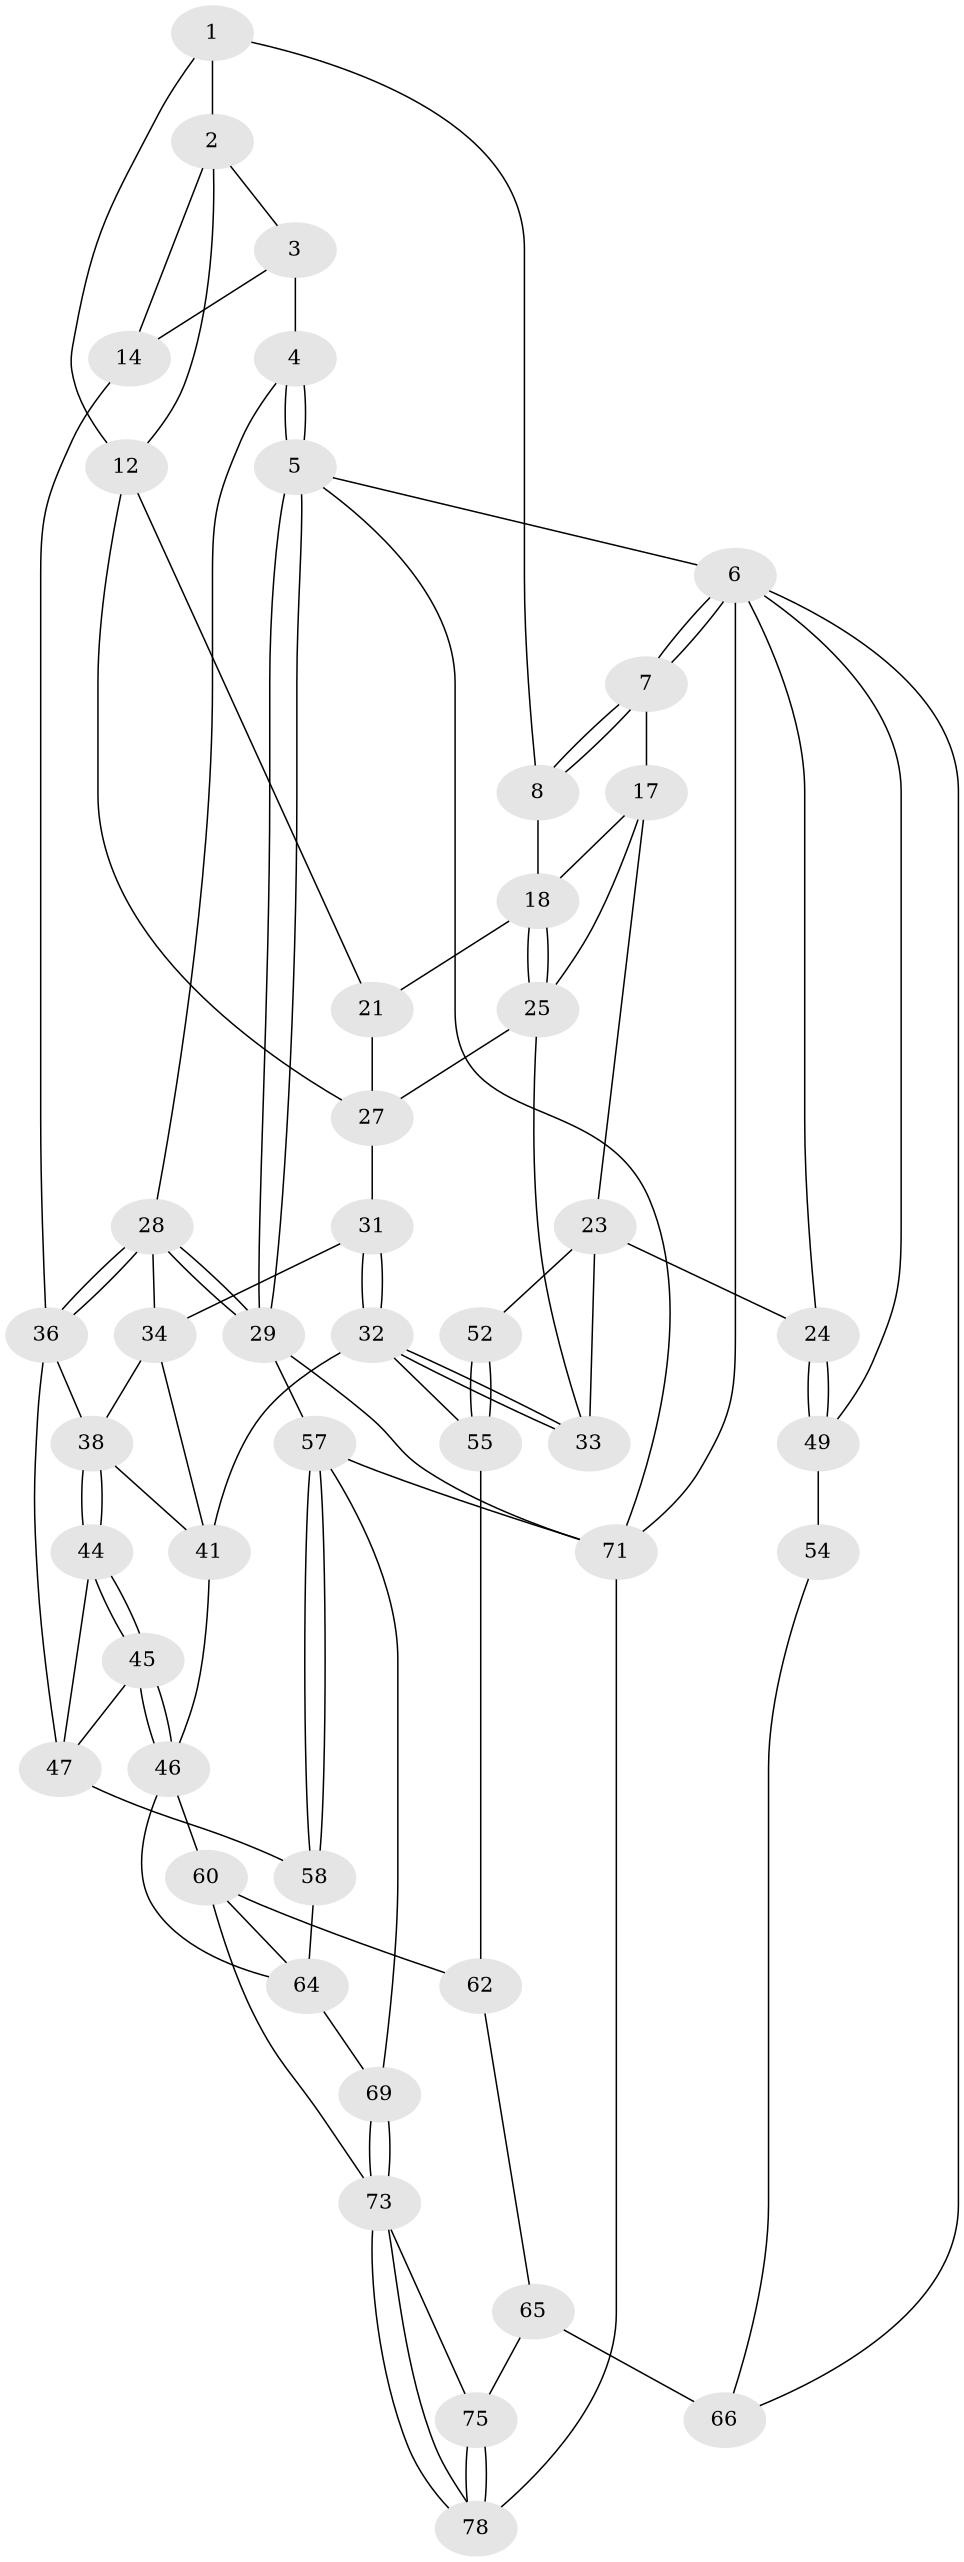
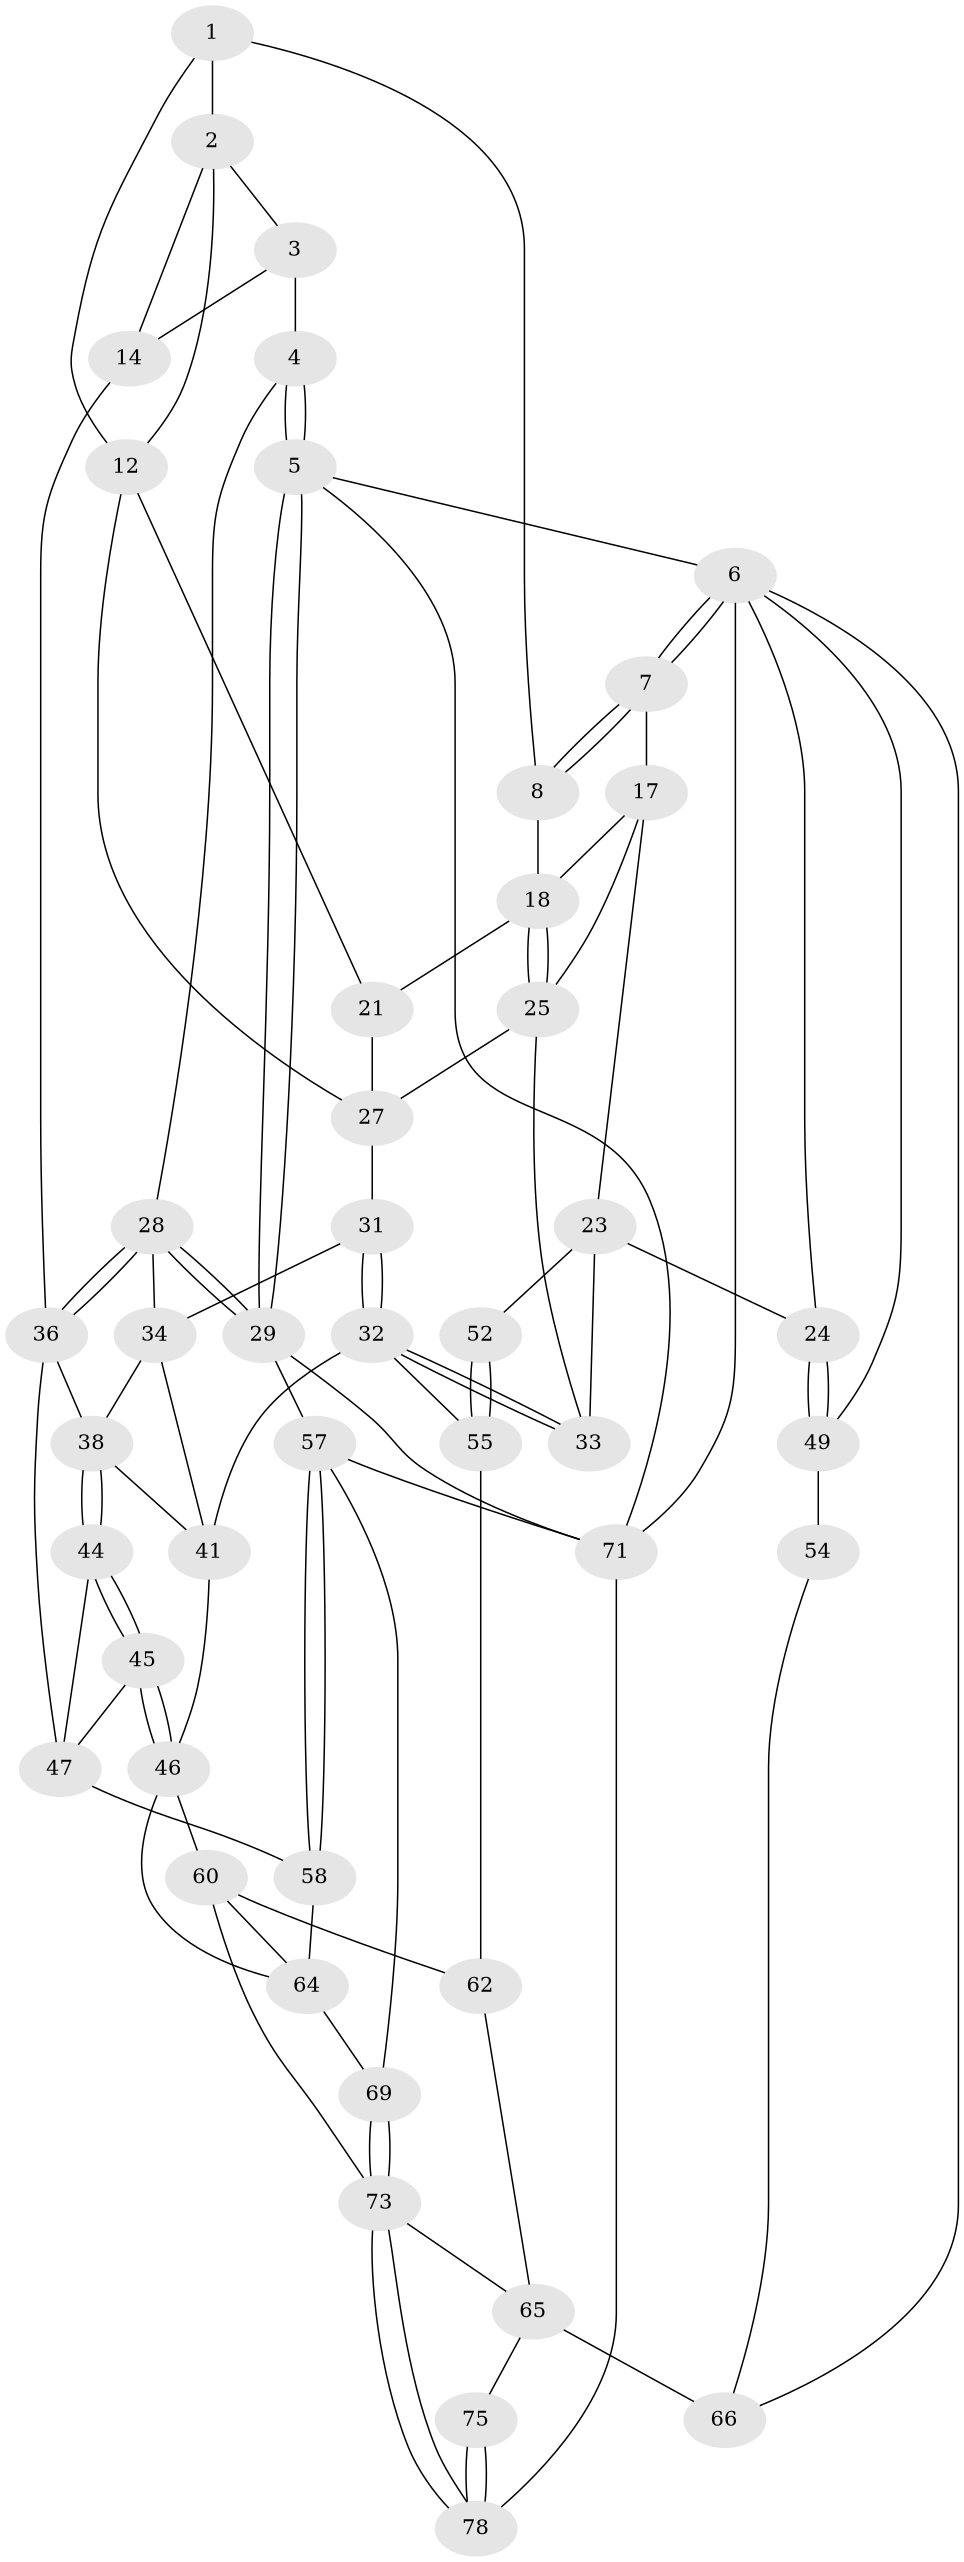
  graph {
    node [color=gray90 style=filled]
    1 [super="+9"]
    2 [super="+11"]
    8 [super="+10"]
    12 [super="+20"]
    3 [super="+13"]
    14 [super="+15"]
    18 [super="+19"]
    21
    27 [super="+30"]
    4 [super="+16"]
    36 [super="+37"]
    5
    28
    6 [super="+51"]
    29 [super="+56"]
    71 [super="+72"]
    34 [super="+35"]
    7
    24
    49 [super="+50"]
    66 [super="+77"]
    57 [super="+68"]
    78
    17 [super="+22"]
    54 [super="+67"]
    23 [super="+40"]
    25 [super="+26"]
    31
    41 [super="+42"]
    38 [super="+39"]
    47 [super="+48"]
    33
    52 [super="+53"]
    55 [super="+63"]
    32 [super="+43"]
    58
    69
    46 [super="+59"]
    62
    44
    45
    60 [super="+61"]
    64 [super="+70"]
    73 [super="+74"]
    65 [super="+76"]
    75
    1 -- 2
    1 -- 8
    1 -- 12
    2 -- 12
    2 -- 3
    2 -- 14
    8 -- 18
    12 -- 21
    12 -- 27
    3 -- 14
    3 -- 4 [weight=2]
    14 -- 36
    18 -- 21
    18 -- 25
    18 -- 25
    21 -- 27
    27 -- 31
    4 -- 5
    4 -- 5
    4 -- 28
    36 -- 38
    36 -- 47
    5 -- 6
    5 -- 29
    5 -- 29
    5 -- 71
    28 -- 36
    28 -- 36
    28 -- 29
    28 -- 29
    28 -- 34
    6 -- 71
    6 -- 7
    6 -- 7
    6 -- 24
    6 -- 49
    6 -- 66
    29 -- 71
    29 -- 57
    71 -- 78
    34 -- 41
    34 -- 38
    7 -- 8
    7 -- 8
    7 -- 17
    24 -- 49
    24 -- 49
    49 -- 54 [weight=2]
    57 -- 71
    57 -- 58
    57 -- 58
    57 -- 69
    17 -- 18
    17 -- 23
    17 -- 25
    54 -- 66
    23 -- 24
    23 -- 33
    23 -- 52
    25 -- 27
    25 -- 33
    31 -- 34
    31 -- 32
    31 -- 32
    41 -- 46
    38 -- 41
    38 -- 44
    38 -- 44
    47 -- 58
    52 -- 55 [weight=2]
    52 -- 55
    55 -- 62
    32 -- 41
    32 -- 33
    32 -- 33
    32 -- 55
    58 -- 64
    69 -- 73
    69 -- 73
    46 -- 60
    46 -- 64
    62 -- 65
    44 -- 47
    44 -- 45
    44 -- 45
    45 -- 47
    45 -- 46
    45 -- 46
    60 -- 62
    60 -- 64
    60 -- 73
    64 -- 69
    73 -- 78
    73 -- 78
-   73 -- 75
+   73 -- 65
    65 -- 66 [weight=2]
    65 -- 75
    75 -- 78
    75 -- 78
  }
